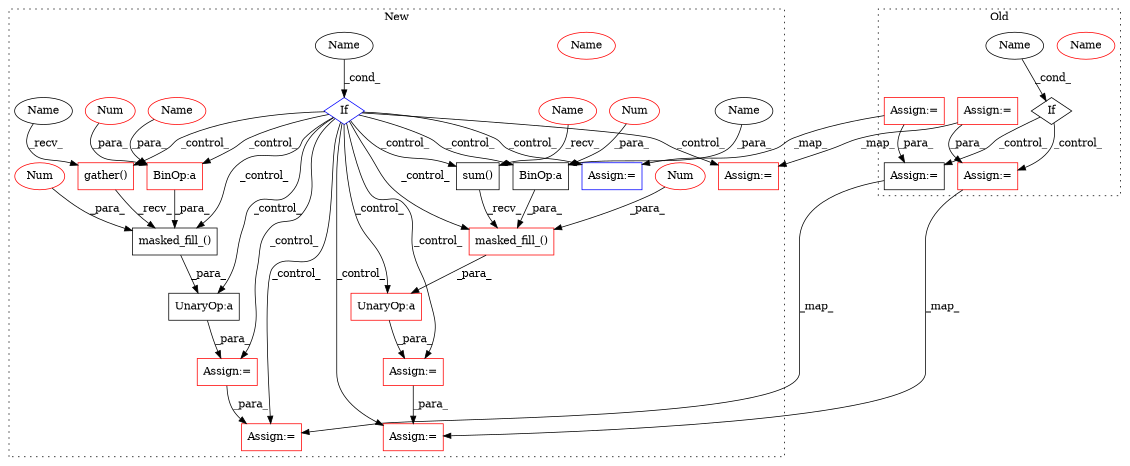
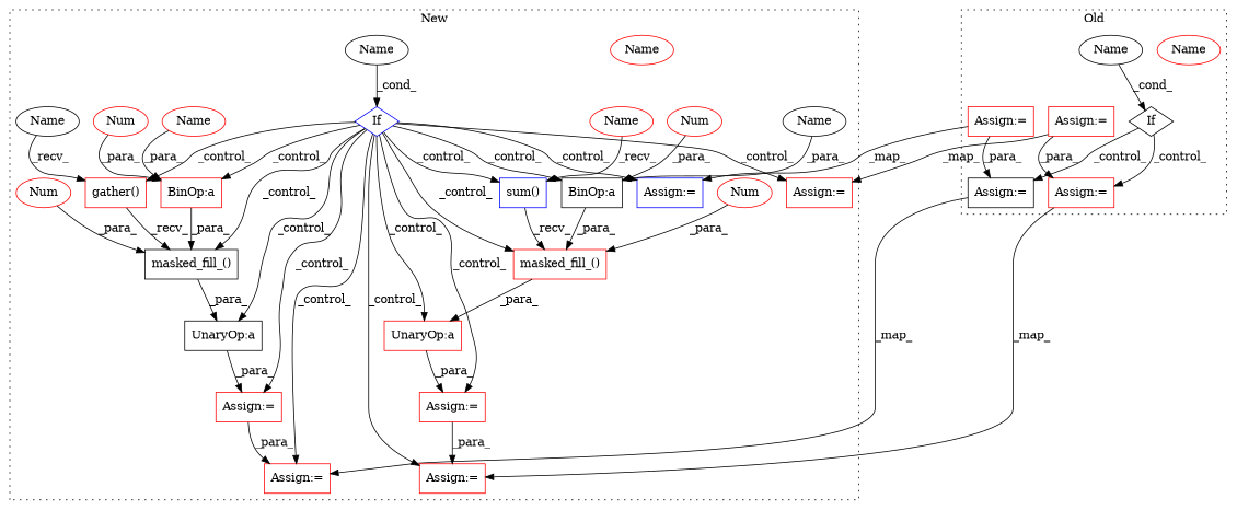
  digraph {
    node [a=68 l=3 s=2297 shape=box color=red]
    n1 [a=96 label=If s=2294 shape=diamond color=black]
    n2 [a=87 l=6 label=Name shape=ellipse]
    n3 [label="Assign:=" s=2325 color=black]
    n4 [label="Assign:=" s=2366]
    n5 [label="Assign:=" s=2162]
    n6 [label="Assign:=" s=2235]
    n7 [a=87 l=6 label=Name shape=ellipse color=black]
    n8 [a=75 l=35 label="gather()" s=2189]
    n9 [label="Assign:=" s=2185]
    n10 [a=96 label=If s=2154 shape=diamond color=blue]
    n11 [a=61 l=72 label="UnaryOp:a" s=2188 color=black]
    n12 [label="Assign:=" s=2322]
    n13 [a=82 l=1 label="BinOp:a" s=2375 color=black]
    n14 [a=82 l=1 label="BinOp:a" s=2241]
    n15 [a=76 label=Num s=2238 shape=ellipse]
    n16 [a=75 l="49,1" label="masked_fill_()" s="2189,2259" color=black]
    n17 [a=61 l=69 label="UnaryOp:a" s=2325]
    n18 [a=75 l="46,1" label="masked_fill_()" s="2326,2393"]
-   n19 [a=75 l=32 label="sum()" s=2326 color=black]
+   n19 [a=75 l=32 label="sum()" s=2326 color=blue]
    n20 [label="Assign:=" s=2281]
    n21 [a=87 l=6 label=Name s=2157 shape=ellipse]
    n22 [a=76 label=Num s=2372 shape=ellipse]
    n23 [a=76 label=Num s=2390 shape=ellipse]
    n24 [a=76 label=Num s=2256 shape=ellipse]
    n25 [label="Assign:=" s=2418]
    n26 [label="Assign:=" s=2473 color=blue]
    n27 [label="Assign:=" s=2550]
    n28 [a=87 l=12 label=Name s=2242 shape=ellipse]
    n29 [a=87 l=12 label=Name s=2376 shape=ellipse color=black]
    n30 [a=87 l=6 label=Name s=2189 shape=ellipse color=black]
    n31 [a=87 l=6 label=Name s=2326 shape=ellipse]
    n32 [a=87 l=6 label=Name s=2157 shape=ellipse color=black]
    subgraph cluster_1 {
      label=Old
      style=dotted
      n1
      n2
      n3
      n4
      n5
      n6
      n7
    }
    subgraph cluster_2 {
      label=New
      style=dotted
      n8
      n9
      n10
      n11
      n12
      n13
      n14
      n15
      n16
      n17
      n18
      n19
      n20
      n21
      n22
      n23
      n24
      n25
      n26
      n27
      n28
      n29
      n30
      n31
      n32
    }
    n1 -> n3 [label=_control_]
    n1 -> n4 [label=_control_]
    n3 -> n20 [label=_map_]
    n4 -> n25 [label=_map_]
    n5 -> n3 [label=_para_]
    n5 -> n26 [label=_map_]
    n6 -> n4 [label=_para_]
    n6 -> n27 [label=_map_]
    n7 -> n1 [label=_cond_]
    n8 -> n16 [label=_recv_]
    n9 -> n20 [label=_para_]
    n10 -> n8 [label=_control_]
    n10 -> n9 [label=_control_]
    n10 -> n11 [label=_control_]
    n10 -> n12 [label=_control_]
    n10 -> n13 [label=_control_]
    n10 -> n14 [label=_control_]
    n10 -> n16 [label=_control_]
    n10 -> n17 [label=_control_]
    n10 -> n18 [label=_control_]
    n10 -> n19 [label=_control_]
    n10 -> n20 [label=_control_]
    n10 -> n25 [label=_control_]
    n10 -> n26 [label=_control_]
    n10 -> n27 [label=_control_]
    n11 -> n9 [label=_para_]
    n12 -> n25 [label=_para_]
    n13 -> n18 [label=_para_]
    n14 -> n16 [label=_para_]
    n15 -> n14 [label=_para_]
    n16 -> n11 [label=_para_]
    n17 -> n12 [label=_para_]
    n18 -> n17 [label=_para_]
    n19 -> n18 [label=_recv_]
    n22 -> n13 [label=_para_]
    n23 -> n18 [label=_para_]
    n24 -> n16 [label=_para_]
    n28 -> n14 [label=_para_]
    n29 -> n13 [label=_para_]
    n30 -> n8 [label=_recv_]
    n31 -> n19 [label=_recv_]
    n32 -> n10 [label=_cond_]
  }
